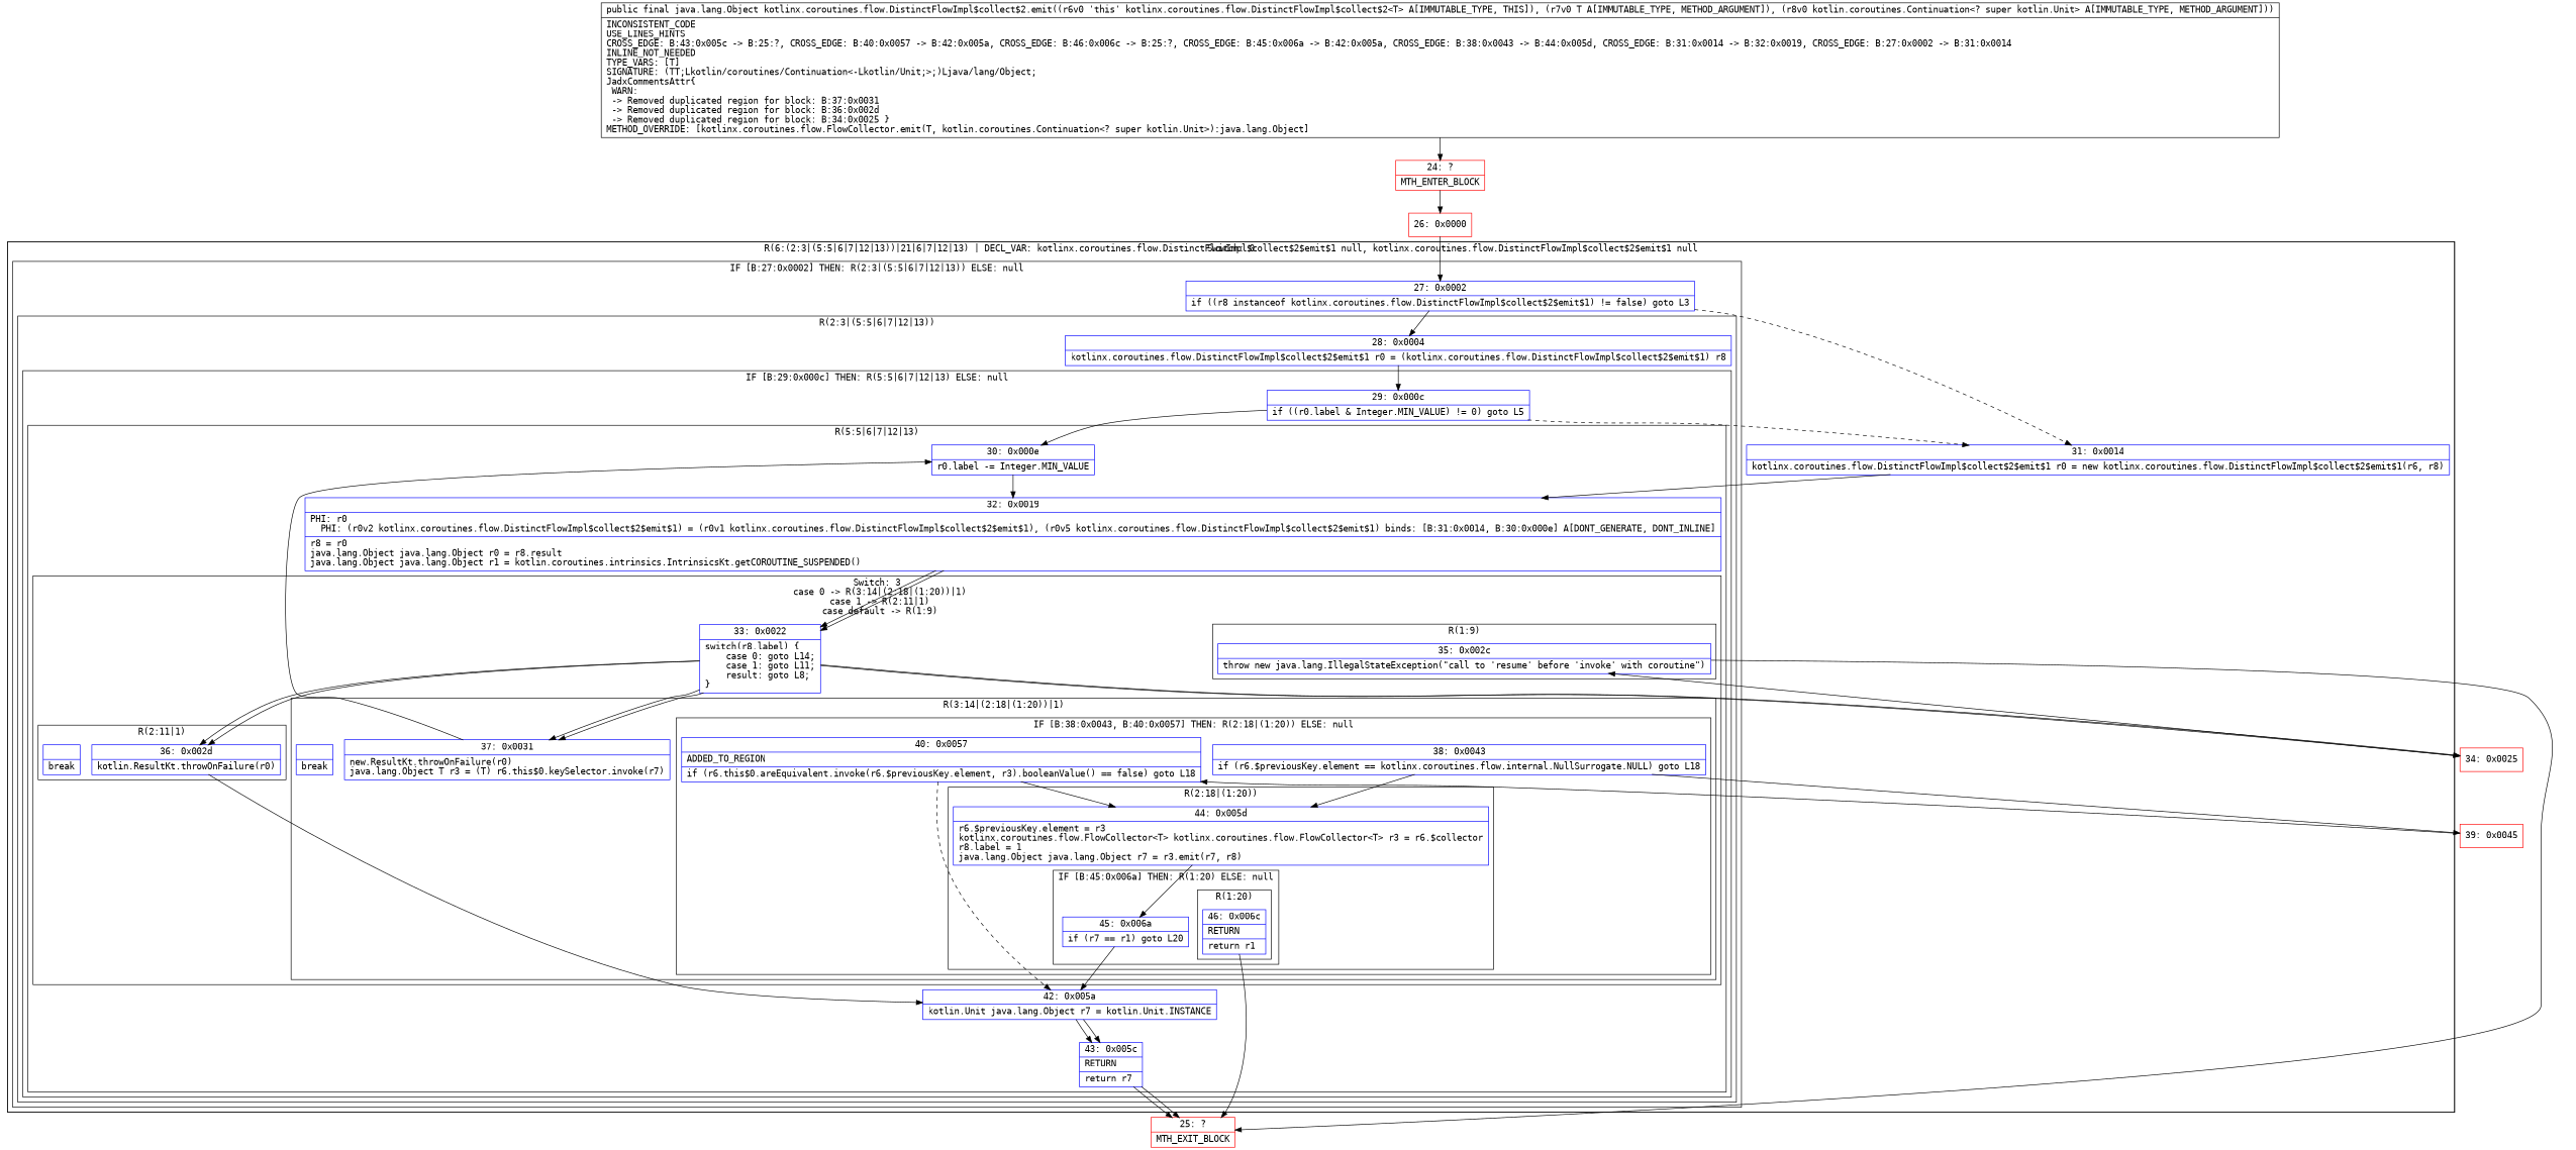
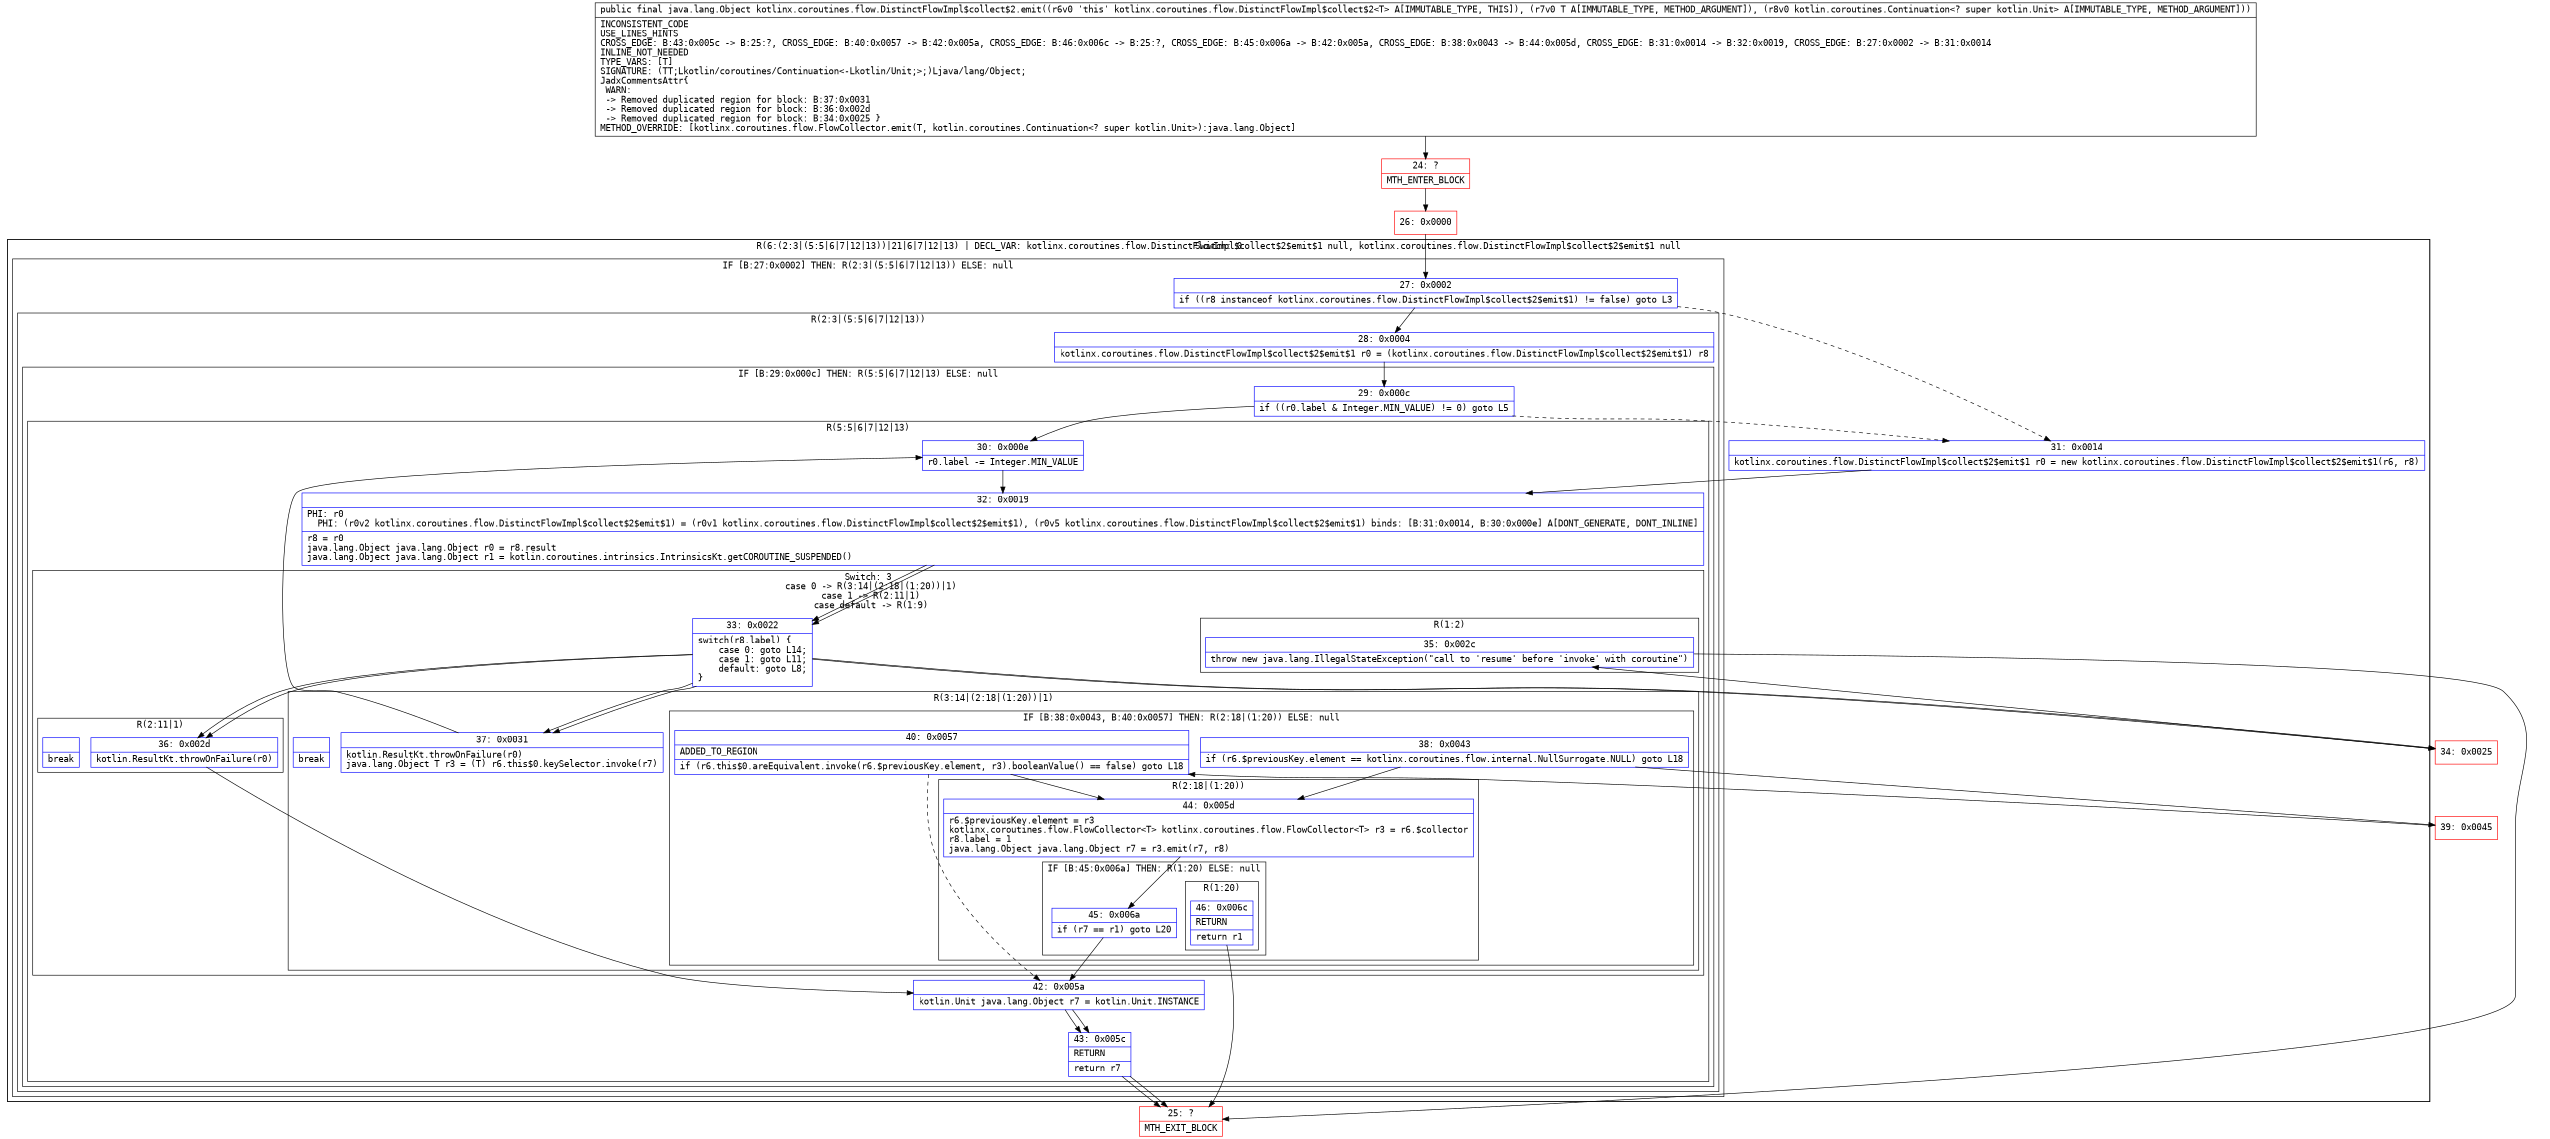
  digraph {
    fontname="DejaVu Sans Mono"
    node [color=blue fontname="DejaVu Sans Mono" shape=record]
    edge [fontname="DejaVu Sans Mono"]
    n1 [label="{46\:\ 0x006c|RETURN\l|return r1\l}"]
    n2 [label="{45\:\ 0x006a|if (r7 == r1) goto L20\l}"]
    n3 [label="{44\:\ 0x005d|r6.$previousKey.element = r3\lkotlinx.coroutines.flow.FlowCollector\<T\> kotlinx.coroutines.flow.FlowCollector\<T\> r3 = r6.$collector\lr8.label = 1\ljava.lang.Object java.lang.Object r7 = r3.emit(r7, r8)\l}"]
    n4 [label="{38\:\ 0x0043|if (r6.$previousKey.element == kotlinx.coroutines.flow.internal.NullSurrogate.NULL) goto L18\l}"]
    n5 [label="{40\:\ 0x0057|ADDED_TO_REGION\l|if (r6.this$0.areEquivalent.invoke(r6.$previousKey.element, r3).booleanValue() == false) goto L18\l}"]
-   n6 [label="{37\:\ 0x0031|new.ResultKt.throwOnFailure(r0)\ljava.lang.Object T r3 = (T) r6.this$0.keySelector.invoke(r7)\l}"]
+   n6 [label="{37\:\ 0x0031|kotlin.ResultKt.throwOnFailure(r0)\ljava.lang.Object T r3 = (T) r6.this$0.keySelector.invoke(r7)\l}"]
    n7 [label="{|break\l}"]
    n8 [label="{36\:\ 0x002d|kotlin.ResultKt.throwOnFailure(r0)\l}"]
    n9 [label="{|break\l}"]
    n10 [label="{35\:\ 0x002c|throw new java.lang.IllegalStateException(\"call to 'resume' before 'invoke' with coroutine\")\l}"]
-   n11 [label="{33\:\ 0x0022|switch(r8.label) \{\l    case 0: goto L14;\l    case 1: goto L11;\l    result: goto L8;\l\}\l}"]
+   n11 [label="{33\:\ 0x0022|switch(r8.label) \{\l    case 0: goto L14;\l    case 1: goto L11;\l    default: goto L8;\l\}\l}"]
    n12 [label="{30\:\ 0x000e|r0.label \-= Integer.MIN_VALUE\l}"]
    n13 [label="{32\:\ 0x0019|PHI: r0 \l  PHI: (r0v2 kotlinx.coroutines.flow.DistinctFlowImpl$collect$2$emit$1) = (r0v1 kotlinx.coroutines.flow.DistinctFlowImpl$collect$2$emit$1), (r0v5 kotlinx.coroutines.flow.DistinctFlowImpl$collect$2$emit$1) binds: [B:31:0x0014, B:30:0x000e] A[DONT_GENERATE, DONT_INLINE]\l|r8 = r0\ljava.lang.Object java.lang.Object r0 = r8.result\ljava.lang.Object java.lang.Object r1 = kotlin.coroutines.intrinsics.IntrinsicsKt.getCOROUTINE_SUSPENDED()\l}"]
    n14 [label="{42\:\ 0x005a|kotlin.Unit java.lang.Object r7 = kotlin.Unit.INSTANCE\l}"]
    n15 [label="{43\:\ 0x005c|RETURN\l|return r7\l}"]
    n16 [label="{29\:\ 0x000c|if ((r0.label & Integer.MIN_VALUE) != 0) goto L5\l}"]
    n17 [label="{28\:\ 0x0004|kotlinx.coroutines.flow.DistinctFlowImpl$collect$2$emit$1 r0 = (kotlinx.coroutines.flow.DistinctFlowImpl$collect$2$emit$1) r8\l}"]
    n18 [label="{27\:\ 0x0002|if ((r8 instanceof kotlinx.coroutines.flow.DistinctFlowImpl$collect$2$emit$1) != false) goto L3\l}"]
    n19 [label="{31\:\ 0x0014|kotlinx.coroutines.flow.DistinctFlowImpl$collect$2$emit$1 r0 = new kotlinx.coroutines.flow.DistinctFlowImpl$collect$2$emit$1(r6, r8)\l}"]
    n20 [color=red label="{25\:\ ?|MTH_EXIT_BLOCK\l}"]
    n21 [color=red label="{39\:\ 0x0045}"]
    n22 [color=red label="{34\:\ 0x0025}"]
    n23 [color=red label="{24\:\ ?|MTH_ENTER_BLOCK\l}"]
    n24 [color=red label="{26\:\ 0x0000}"]
    n25 [label="{public final java.lang.Object kotlinx.coroutines.flow.DistinctFlowImpl$collect$2.emit((r6v0 'this' kotlinx.coroutines.flow.DistinctFlowImpl$collect$2\<T\> A[IMMUTABLE_TYPE, THIS]), (r7v0 T A[IMMUTABLE_TYPE, METHOD_ARGUMENT]), (r8v0 kotlin.coroutines.Continuation\<? super kotlin.Unit\> A[IMMUTABLE_TYPE, METHOD_ARGUMENT]))  | INCONSISTENT_CODE\lUSE_LINES_HINTS\lCROSS_EDGE: B:43:0x005c \-\> B:25:?, CROSS_EDGE: B:40:0x0057 \-\> B:42:0x005a, CROSS_EDGE: B:46:0x006c \-\> B:25:?, CROSS_EDGE: B:45:0x006a \-\> B:42:0x005a, CROSS_EDGE: B:38:0x0043 \-\> B:44:0x005d, CROSS_EDGE: B:31:0x0014 \-\> B:32:0x0019, CROSS_EDGE: B:27:0x0002 \-\> B:31:0x0014\lINLINE_NOT_NEEDED\lTYPE_VARS: [T]\lSIGNATURE: (TT;Lkotlin\/coroutines\/Continuation\<\-Lkotlin\/Unit;\>;)Ljava\/lang\/Object;\lJadxCommentsAttr\{\l WARN: \l \-\> Removed duplicated region for block: B:37:0x0031 \l \-\> Removed duplicated region for block: B:36:0x002d \l \-\> Removed duplicated region for block: B:34:0x0025 \}\lMETHOD_OVERRIDE: [kotlinx.coroutines.flow.FlowCollector.emit(T, kotlin.coroutines.Continuation\<? super kotlin.Unit\>):java.lang.Object]\l}" color=""]
    subgraph cluster_1 {
      label="R(6:(2:3|(5:5|6|7|12|13))|21|6|7|12|13) | DECL_VAR: kotlinx.coroutines.flow.DistinctFlowImpl$collect$2$emit$1 null, kotlinx.coroutines.flow.DistinctFlowImpl$collect$2$emit$1 null\l"
      n19
      subgraph cluster_2 {
        label="IF [B:27:0x0002] THEN: R(2:3|(5:5|6|7|12|13)) ELSE: null"
        n18
        subgraph cluster_3 {
          label="R(2:3|(5:5|6|7|12|13))"
          n17
          subgraph cluster_4 {
            label="IF [B:29:0x000c] THEN: R(5:5|6|7|12|13) ELSE: null"
            n16
            subgraph cluster_5 {
              label="R(5:5|6|7|12|13)"
              n12
              n13
              n14
              n15
              subgraph cluster_6 {
                label="Switch: 3\n case 0 -> R(3:14|(2:18|(1:20))|1)\n case 1 -> R(2:11|1)\n case default -> R(1:9)"
                n11
                subgraph cluster_7 {
                  label="R(3:14|(2:18|(1:20))|1)"
                  n6
                  n7
                  subgraph cluster_8 {
                    label="IF [B:38:0x0043, B:40:0x0057] THEN: R(2:18|(1:20)) ELSE: null"
                    n4
                    n5
                    subgraph cluster_9 {
                      label="R(2:18|(1:20))"
                      n3
                      subgraph cluster_10 {
                        label="IF [B:45:0x006a] THEN: R(1:20) ELSE: null"
                        n2
                        subgraph cluster_11 {
                          label="R(1:20)"
                          n1
                        }
                      }
                    }
                  }
                }
                subgraph cluster_12 {
                  label="R(2:11|1)"
                  n8
                  n9
                }
                subgraph cluster_13 {
-                 label="R(1:9)"
+                 label="R(1:2)"
                  n10
                }
              }
            }
          }
        }
      }
      subgraph cluster_14 {
        label="Switch: 0"
      }
    }
    n1 -> n20
    n2 -> n14 [style=solid]
    n3 -> n2
    n4 -> n3
    n4 -> n21 [style=solid]
    n5 -> n3
    n5 -> n14 [style=dashed]
    n6 -> n12
    n8 -> n14
    n10 -> n20
    n11 -> n6
    n11 -> n6
    n11 -> n8
    n11 -> n8
    n11 -> n22
    n11 -> n22
    n12 -> n13
    n13 -> n11
    n13 -> n11
    n14 -> n15
    n14 -> n15
    n15 -> n20
    n15 -> n20
    n16 -> n12
    n16 -> n19 [style=dashed]
    n17 -> n16
    n18 -> n17
    n18 -> n19 [style=dashed]
    n19 -> n13
    n21 -> n5
    n22 -> n10
    n23 -> n24
    n24 -> n18
    n25 -> n23
  }
